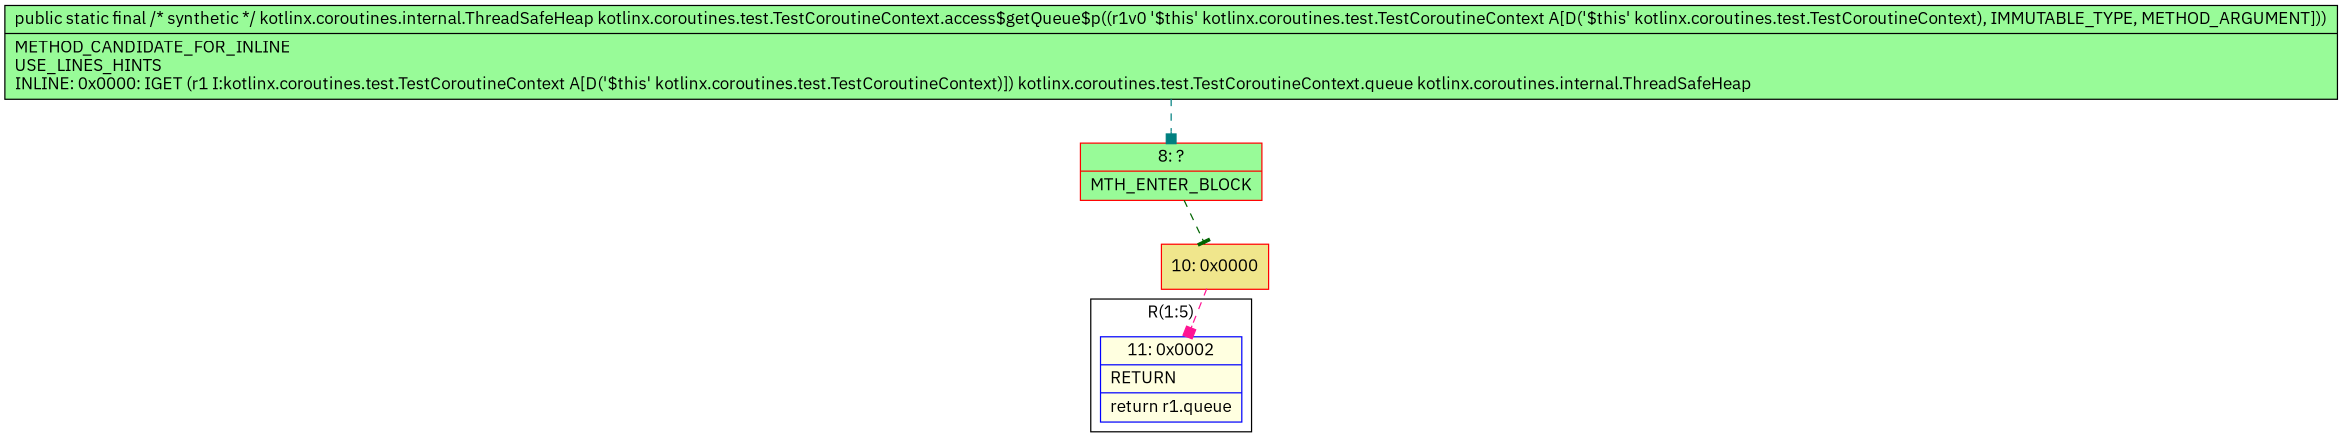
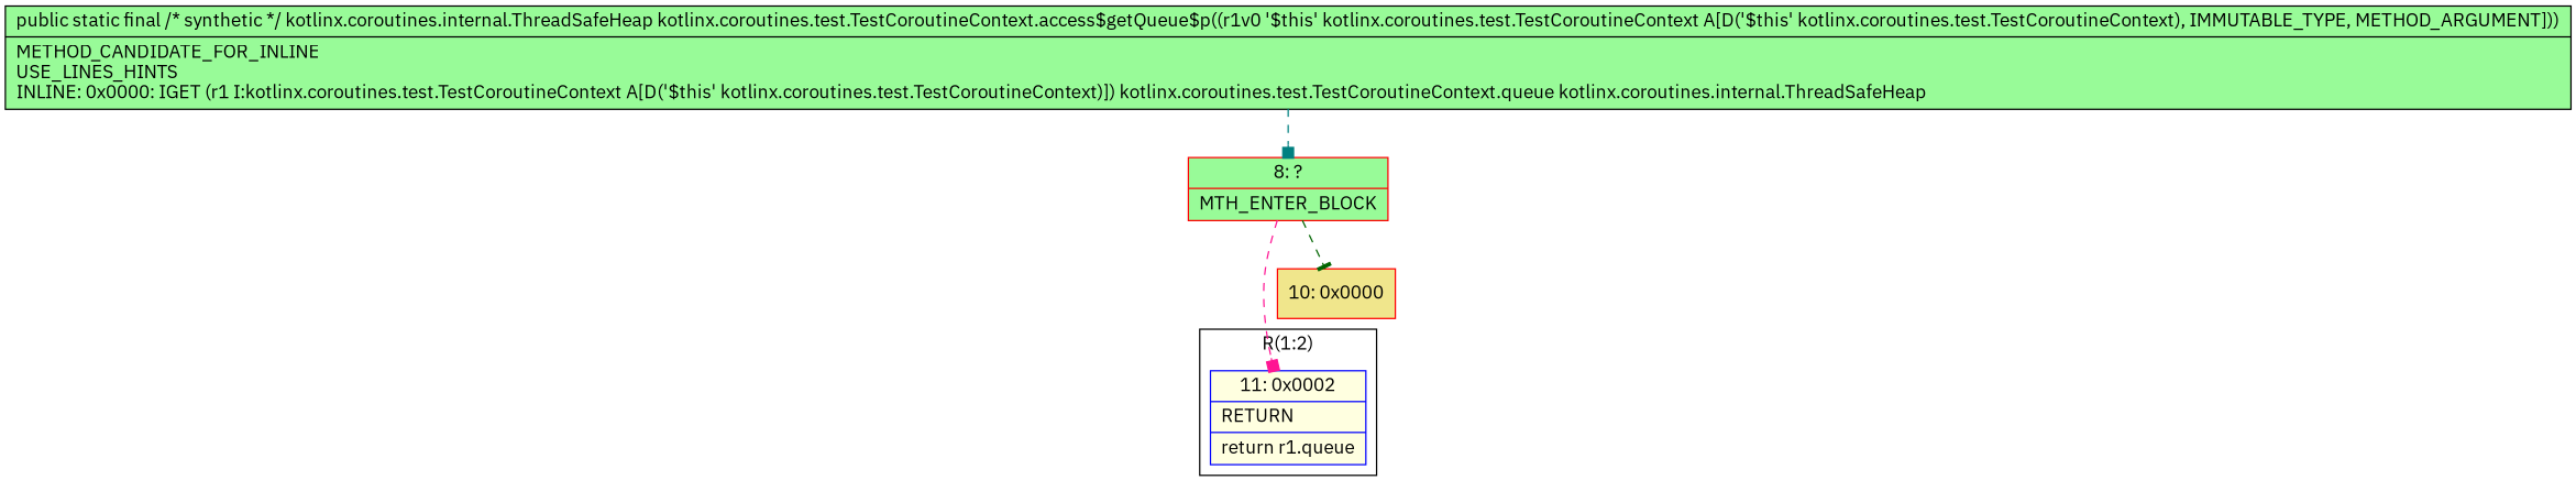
  digraph {
    fontname="IBM Plex Sans"
    node [color=red fillcolor=palegreen fontname="IBM Plex Sans" shape=record style=filled]
    edge [arrowhead=box fontname="IBM Plex Sans" style=dashed]
    n1 [color=blue fillcolor=lightyellow label="{11\:\ 0x0002|RETURN\l|return r1.queue\l}"]
    n2 [label="{8\:\ ?|MTH_ENTER_BLOCK\l}"]
    n3 [fillcolor=khaki label="{10\:\ 0x0000}"]
    n4 [label="{public static final \/* synthetic *\/ kotlinx.coroutines.internal.ThreadSafeHeap kotlinx.coroutines.test.TestCoroutineContext.access$getQueue$p((r1v0 '$this' kotlinx.coroutines.test.TestCoroutineContext A[D('$this' kotlinx.coroutines.test.TestCoroutineContext), IMMUTABLE_TYPE, METHOD_ARGUMENT]))  | METHOD_CANDIDATE_FOR_INLINE\lUSE_LINES_HINTS\lINLINE: 0x0000: IGET  (r1 I:kotlinx.coroutines.test.TestCoroutineContext A[D('$this' kotlinx.coroutines.test.TestCoroutineContext)]) kotlinx.coroutines.test.TestCoroutineContext.queue kotlinx.coroutines.internal.ThreadSafeHeap\l}" color=""]
    subgraph cluster_1 {
-     label="R(1:5)"
+     label="R(1:2)"
      n1
    }
    n2 -> n3 [arrowhead=tee color=darkgreen]
-   n3 -> n1 [color=deeppink]
+   n2 -> n1 [color=deeppink]
    n4 -> n2 [color=teal]
  }
